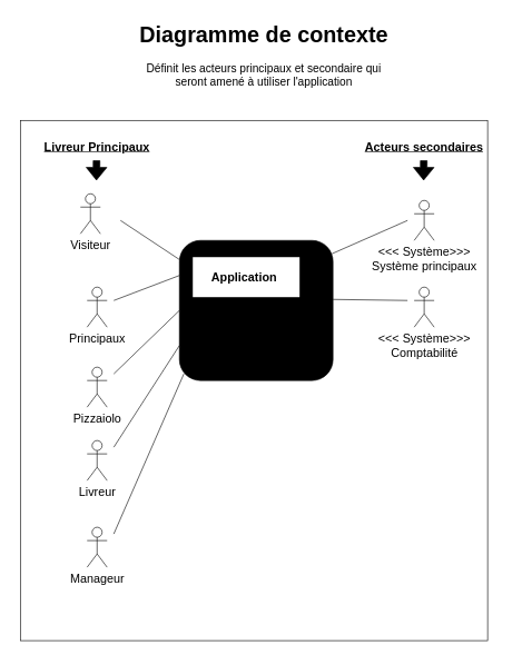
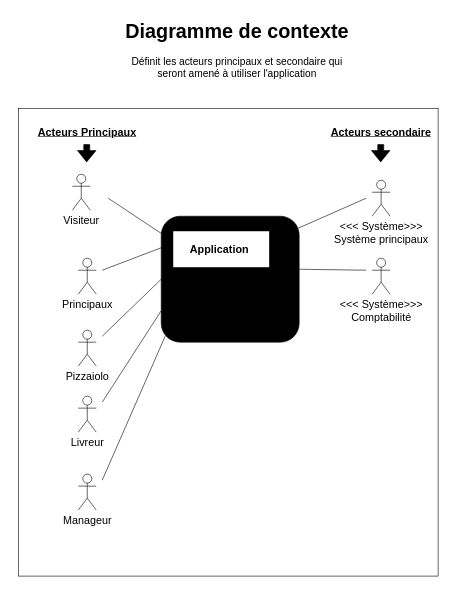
  <mxCell id="0" />
  <mxCell id="1" parent="0" />
  <mxCell id="2" value="" style="whiteSpace=wrap;html=1;" parent="1" vertex="1"><mxGeometry x="30" y="180" width="700" height="780" as="geometry" /></mxCell>
  <mxCell id="3" value="&lt;h1 style=&quot;font-size: 33px&quot;&gt;Diagramme de contexte&lt;/h1&gt;&lt;p style=&quot;font-size: 17px&quot;&gt;Définit les acteurs principaux et secondaire qui seront amené à utiliser l'application&lt;/p&gt;" style="text;html=1;strokeColor=none;fillColor=none;spacing=5;spacingTop=-20;whiteSpace=wrap;overflow=hidden;rounded=0;align=center;" parent="1" vertex="1"><mxGeometry x="190" y="20" width="410" height="120" as="geometry" /></mxCell>
  <mxCell id="4" value="" style="rounded=1;whiteSpace=wrap;html=1;fillColor=#000000;" parent="1" vertex="1"><mxGeometry x="268.33" y="360" width="230" height="210" as="geometry" /></mxCell>
  <mxCell id="5" value="Application&amp;nbsp;" style="text;html=1;strokeColor=none;fillColor=#ffffff;align=center;verticalAlign=middle;whiteSpace=wrap;rounded=0;fontSize=18;fontStyle=1;glass=0;gradientColor=none;" parent="1" vertex="1"><mxGeometry x="288.33" y="385" width="160" height="60" as="geometry" /></mxCell>
  <mxCell id="6" value="Visiteur" style="shape=umlActor;verticalLabelPosition=bottom;labelBackgroundColor=#ffffff;verticalAlign=top;html=1;outlineConnect=0;fontSize=18;" parent="1" vertex="1"><mxGeometry x="120" y="290" width="30" height="60" as="geometry" /></mxCell>
  <mxCell id="7" value="Principaux" style="shape=umlActor;verticalLabelPosition=bottom;labelBackgroundColor=#ffffff;verticalAlign=top;html=1;outlineConnect=0;fontSize=18;" parent="1" vertex="1"><mxGeometry x="130" y="430" width="30" height="60" as="geometry" /></mxCell>
  <mxCell id="8" value="Pizzaiolo" style="shape=umlActor;verticalLabelPosition=bottom;labelBackgroundColor=#ffffff;verticalAlign=top;html=1;outlineConnect=0;fontSize=18;" parent="1" vertex="1"><mxGeometry x="130" y="550" width="30" height="60" as="geometry" /></mxCell>
  <mxCell id="9" value="Livreur" style="shape=umlActor;verticalLabelPosition=bottom;labelBackgroundColor=#ffffff;verticalAlign=top;html=1;outlineConnect=0;fontSize=18;" parent="1" vertex="1"><mxGeometry x="130" y="660" width="30" height="60" as="geometry" /></mxCell>
  <mxCell id="10" value="Manageur" style="shape=umlActor;verticalLabelPosition=bottom;labelBackgroundColor=#ffffff;verticalAlign=top;html=1;outlineConnect=0;fontSize=18;" parent="1" vertex="1"><mxGeometry x="130" y="790" width="30" height="60" as="geometry" /></mxCell>
  <mxCell id="11" value="" style="endArrow=none;html=1;fontSize=18;entryX=0;entryY=0.75;entryDx=0;entryDy=0;" parent="1" target="4" edge="1"><mxGeometry width="50" height="50" relative="1" as="geometry"><mxPoint x="170" y="670" as="sourcePoint" /><mxPoint x="80" y="980" as="targetPoint" /></mxGeometry></mxCell>
  <mxCell id="12" value="" style="endArrow=none;html=1;fontSize=18;entryX=0;entryY=0.5;entryDx=0;entryDy=0;" parent="1" target="4" edge="1"><mxGeometry width="50" height="50" relative="1" as="geometry"><mxPoint x="170" y="560" as="sourcePoint" /><mxPoint x="80" y="980" as="targetPoint" /></mxGeometry></mxCell>
  <mxCell id="13" value="" style="endArrow=none;html=1;strokeColor=#000000;fontSize=18;entryX=0.029;entryY=0.952;entryDx=0;entryDy=0;entryPerimeter=0;" parent="1" target="4" edge="1"><mxGeometry width="50" height="50" relative="1" as="geometry"><mxPoint x="170" y="800" as="sourcePoint" /><mxPoint x="80" y="980" as="targetPoint" /></mxGeometry></mxCell>
  <mxCell id="14" value="" style="endArrow=none;html=1;strokeColor=#000000;fontSize=18;entryX=0;entryY=0.25;entryDx=0;entryDy=0;" parent="1" target="4" edge="1"><mxGeometry width="50" height="50" relative="1" as="geometry"><mxPoint x="170" y="450" as="sourcePoint" /><mxPoint x="80" y="980" as="targetPoint" /></mxGeometry></mxCell>
  <mxCell id="15" value="" style="endArrow=none;html=1;strokeColor=#000000;fontSize=18;" parent="1" target="4" edge="1"><mxGeometry width="50" height="50" relative="1" as="geometry"><mxPoint x="180" y="330" as="sourcePoint" /><mxPoint x="80" y="980" as="targetPoint" /></mxGeometry></mxCell>
  <mxCell id="16" value="&amp;lt;&amp;lt;&amp;lt; Système&amp;gt;&amp;gt;&amp;gt;&lt;br&gt;Système principaux" style="shape=umlActor;verticalLabelPosition=bottom;labelBackgroundColor=#ffffff;verticalAlign=top;html=1;outlineConnect=0;fontSize=18;gradientColor=none;gradientDirection=north;" parent="1" vertex="1"><mxGeometry x="620" y="300" width="30" height="60" as="geometry" /></mxCell>
  <mxCell id="17" value="&amp;lt;&amp;lt;&amp;lt; Système&amp;gt;&amp;gt;&amp;gt;&lt;br&gt;Comptabilité" style="shape=umlActor;verticalLabelPosition=bottom;labelBackgroundColor=#ffffff;verticalAlign=top;html=1;outlineConnect=0;fontSize=18;gradientColor=none;gradientDirection=north;" parent="1" vertex="1"><mxGeometry x="620" y="430" width="30" height="60" as="geometry" /></mxCell>
  <mxCell id="18" value="" style="endArrow=none;html=1;strokeColor=#000000;fontSize=18;exitX=1;exitY=0.421;exitDx=0;exitDy=0;exitPerimeter=0;" parent="1" source="4" edge="1"><mxGeometry width="50" height="50" relative="1" as="geometry"><mxPoint x="30" y="1030" as="sourcePoint" /><mxPoint x="610" y="450" as="targetPoint" /></mxGeometry></mxCell>
  <mxCell id="19" value="" style="endArrow=none;html=1;strokeColor=#000000;fontSize=18;exitX=0.993;exitY=0.095;exitDx=0;exitDy=0;exitPerimeter=0;" parent="1" source="4" edge="1"><mxGeometry width="50" height="50" relative="1" as="geometry"><mxPoint x="30" y="1030" as="sourcePoint" /><mxPoint x="610" y="330" as="targetPoint" /></mxGeometry></mxCell>
- <mxCell id="20" value="Livreur Principaux" style="text;html=1;strokeColor=none;fillColor=none;align=center;verticalAlign=middle;whiteSpace=wrap;rounded=0;glass=0;fontSize=18;fontStyle=5" parent="1" vertex="1"><mxGeometry x="20" y="210" width="250" height="20" as="geometry" /></mxCell>
- <mxCell id="21" value="Acteurs secondaires" style="text;html=1;strokeColor=none;fillColor=none;align=center;verticalAlign=middle;whiteSpace=wrap;rounded=0;glass=0;fontSize=18;fontStyle=5" parent="1" vertex="1"><mxGeometry x="510" y="210" width="250" height="20" as="geometry" /></mxCell>
+ <mxCell id="20" value="Acteurs Principaux" style="text;html=1;strokeColor=none;fillColor=none;align=center;verticalAlign=middle;whiteSpace=wrap;rounded=0;glass=0;fontSize=18;fontStyle=5" parent="1" vertex="1"><mxGeometry x="20" y="210" width="250" height="20" as="geometry" /></mxCell>
+ <mxCell id="21" value="Acteurs secondaire" style="text;html=1;strokeColor=none;fillColor=none;align=center;verticalAlign=middle;whiteSpace=wrap;rounded=0;glass=0;fontSize=18;fontStyle=5" parent="1" vertex="1"><mxGeometry x="510" y="210" width="250" height="20" as="geometry" /></mxCell>
  <mxCell id="22" value="" style="shape=flexArrow;endArrow=classic;html=1;strokeColor=#000000;fontSize=18;fillColor=#000000;" parent="1" edge="1"><mxGeometry width="50" height="50" relative="1" as="geometry"><mxPoint x="144.17" y="240" as="sourcePoint" /><mxPoint x="144" y="270" as="targetPoint" /></mxGeometry></mxCell>
  <mxCell id="23" value="" style="shape=flexArrow;endArrow=classic;html=1;strokeColor=#000000;fontSize=18;fillColor=#000000;" parent="1" edge="1"><mxGeometry width="50" height="50" relative="1" as="geometry"><mxPoint x="634.34" y="240" as="sourcePoint" /><mxPoint x="634.17" y="270" as="targetPoint" /></mxGeometry></mxCell>
